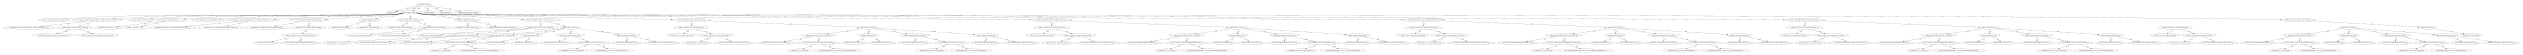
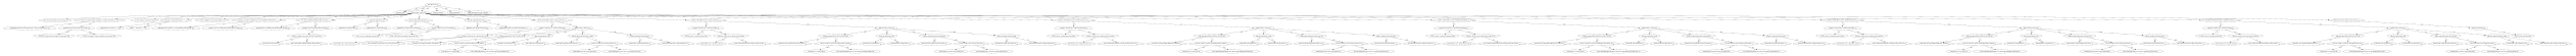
  digraph {
    fontname="Roboto Condensed"
    node [fontname="Roboto Condensed"]
    edge [fontname="Roboto Condensed"]
    n1 [label=<(METHOD,toString)<SUB>538</SUB>>]
    n2 [label=<(PARAM,this)<SUB>538</SUB>>]
    n3 [label=<(BLOCK,&lt;empty&gt;,&lt;empty&gt;)<SUB>538</SUB>>]
    n4 [label=<(MODIFIER,PUBLIC)>]
    n5 [label=<(MODIFIER,VIRTUAL)>]
    n6 [label=<(METHOD_RETURN,java.lang.String)<SUB>538</SUB>>]
    n7 [label=<(LOCAL,String lineSeparator: java.lang.String)<SUB>539</SUB>>]
    n8 [label=<(&lt;operator&gt;.assignment,String lineSeparator = System.getProperty(&quot;line...)<SUB>539</SUB>>]
    n9 [label=<(LOCAL,String brace: java.lang.String)<SUB>540</SUB>>]
    n10 [label=<(&lt;operator&gt;.assignment,String brace = &quot;: &quot;)<SUB>540</SUB>>]
    n11 [label=<(LOCAL,StringBuffer sb: java.lang.StringBuffer)<SUB>542</SUB>>]
    n12 [label=<(&lt;operator&gt;.assignment,StringBuffer sb = new StringBuffer(EXTENSION_NA...)<SUB>542</SUB>>]
    n13 [label=<(&lt;init&gt;,new StringBuffer(EXTENSION_NAME.toString()))<SUB>542</SUB>>]
    n14 [label=<(append,sb.append(brace))<SUB>543</SUB>>]
    n15 [label=<(append,sb.append(extensionName))<SUB>544</SUB>>]
    n16 [label=<(append,sb.append(lineSeparator))<SUB>545</SUB>>]
    n17 [label=<(CONTROL_STRUCTURE,IF,if (null != specificationVersion))<SUB>547</SUB>>]
    n18 [label=<(CONTROL_STRUCTURE,IF,if (null != specificationVendor))<SUB>554</SUB>>]
    n19 [label=<(CONTROL_STRUCTURE,IF,if (null != implementationVersion))<SUB>561</SUB>>]
    n20 [label=<(CONTROL_STRUCTURE,IF,if (null != implementationVendorID))<SUB>569</SUB>>]
    n21 [label=<(CONTROL_STRUCTURE,IF,if (null != implementationVendor))<SUB>575</SUB>>]
+   n22 [label=<(CONTROL_STRUCTURE,IF,if (null != implementationURL))<SUB>582</SUB>>]
    n23 [label=<(RETURN,return sb.toString();,return sb.toString();)<SUB>589</SUB>>]
    n24 [label=<(IDENTIFIER,lineSeparator,String lineSeparator = System.getProperty(&quot;line...)<SUB>539</SUB>>]
    n25 [label=<(getProperty,System.getProperty(&quot;line.separator&quot;))<SUB>539</SUB>>]
    n26 [label=<(IDENTIFIER,brace,String brace = &quot;: &quot;)<SUB>540</SUB>>]
    n27 [label=<(LITERAL,&quot;: &quot;,String brace = &quot;: &quot;)<SUB>540</SUB>>]
    n28 [label=<(IDENTIFIER,sb,StringBuffer sb = new StringBuffer(EXTENSION_NA...)<SUB>542</SUB>>]
    n29 [label=<(&lt;operator&gt;.alloc,new StringBuffer(EXTENSION_NAME.toString()))<SUB>542</SUB>>]
    n30 [label=<(IDENTIFIER,sb,new StringBuffer(EXTENSION_NAME.toString()))<SUB>542</SUB>>]
    n31 [label=<(toString,Extension.EXTENSION_NAME.toString())<SUB>542</SUB>>]
    n32 [label=<(IDENTIFIER,sb,sb.append(brace))<SUB>543</SUB>>]
    n33 [label=<(IDENTIFIER,brace,sb.append(brace))<SUB>543</SUB>>]
    n34 [label=<(IDENTIFIER,sb,sb.append(extensionName))<SUB>544</SUB>>]
    n35 [label=<(&lt;operator&gt;.fieldAccess,this.extensionName)<SUB>544</SUB>>]
    n36 [label=<(IDENTIFIER,sb,sb.append(lineSeparator))<SUB>545</SUB>>]
    n37 [label=<(IDENTIFIER,lineSeparator,sb.append(lineSeparator))<SUB>545</SUB>>]
    n38 [label=<(&lt;operator&gt;.notEquals,null != specificationVersion)<SUB>547</SUB>>]
    n39 [label=<(BLOCK,&lt;empty&gt;,&lt;empty&gt;)<SUB>547</SUB>>]
    n40 [label=<(&lt;operator&gt;.notEquals,null != specificationVendor)<SUB>554</SUB>>]
    n41 [label=<(BLOCK,&lt;empty&gt;,&lt;empty&gt;)<SUB>554</SUB>>]
    n42 [label=<(&lt;operator&gt;.notEquals,null != implementationVersion)<SUB>561</SUB>>]
    n43 [label=<(BLOCK,&lt;empty&gt;,&lt;empty&gt;)<SUB>561</SUB>>]
    n44 [label=<(&lt;operator&gt;.notEquals,null != implementationVendorID)<SUB>568</SUB>>]
    n45 [label=<(BLOCK,&lt;empty&gt;,&lt;empty&gt;)<SUB>568</SUB>>]
    n46 [label=<(&lt;operator&gt;.notEquals,null != implementationVendor)<SUB>575</SUB>>]
    n47 [label=<(BLOCK,&lt;empty&gt;,&lt;empty&gt;)<SUB>575</SUB>>]
    n48 [label=<(&lt;operator&gt;.notEquals,null != implementationURL)<SUB>582</SUB>>]
    n49 [label=<(BLOCK,&lt;empty&gt;,&lt;empty&gt;)<SUB>582</SUB>>]
    n50 [label=<(toString,sb.toString())<SUB>589</SUB>>]
    n51 [label=<(IDENTIFIER,System,System.getProperty(&quot;line.separator&quot;))<SUB>539</SUB>>]
    n52 [label=<(LITERAL,&quot;line.separator&quot;,System.getProperty(&quot;line.separator&quot;))<SUB>539</SUB>>]
    n53 [label=<(&lt;operator&gt;.fieldAccess,Extension.EXTENSION_NAME)<SUB>542</SUB>>]
    n54 [label=<(TYPE_REF,Extension,Extension)<SUB>542</SUB>>]
    n55 [label=<(FIELD_IDENTIFIER,EXTENSION_NAME,EXTENSION_NAME)<SUB>542</SUB>>]
    n56 [label=<(IDENTIFIER,this,sb.append(extensionName))>]
    n57 [label=<(FIELD_IDENTIFIER,extensionName,extensionName)<SUB>544</SUB>>]
-   n58 [label=<(LITERAL,null,null != specificationVersion)<SUB>547</SUB>>]
    n59 [label=<(&lt;operator&gt;.fieldAccess,this.specificationVersion)<SUB>547</SUB>>]
    n60 [label=<(append,sb.append(SPECIFICATION_VERSION))<SUB>548</SUB>>]
    n61 [label=<(append,sb.append(brace))<SUB>549</SUB>>]
    n62 [label=<(append,append(specificationVersion))<SUB>550</SUB>>]
    n63 [label=<(append,sb.append(lineSeparator))<SUB>551</SUB>>]
    n64 [label=<(IDENTIFIER,this,null != specificationVersion)>]
    n65 [label=<(FIELD_IDENTIFIER,specificationVersion,specificationVersion)<SUB>547</SUB>>]
    n66 [label=<(IDENTIFIER,sb,sb.append(SPECIFICATION_VERSION))<SUB>548</SUB>>]
    n67 [label=<(&lt;operator&gt;.fieldAccess,Extension.SPECIFICATION_VERSION)<SUB>548</SUB>>]
    n68 [label=<(IDENTIFIER,sb,sb.append(brace))<SUB>549</SUB>>]
    n69 [label=<(IDENTIFIER,brace,sb.append(brace))<SUB>549</SUB>>]
    n70 [label=<(IDENTIFIER,sb,append(specificationVersion))<SUB>550</SUB>>]
    n71 [label=<(&lt;operator&gt;.fieldAccess,this.specificationVersion)<SUB>550</SUB>>]
    n72 [label=<(IDENTIFIER,sb,sb.append(lineSeparator))<SUB>551</SUB>>]
    n73 [label=<(IDENTIFIER,lineSeparator,sb.append(lineSeparator))<SUB>551</SUB>>]
    n74 [label=<(TYPE_REF,Extension,Extension)<SUB>548</SUB>>]
    n75 [label=<(FIELD_IDENTIFIER,SPECIFICATION_VERSION,SPECIFICATION_VERSION)<SUB>548</SUB>>]
    n76 [label=<(IDENTIFIER,this,append(specificationVersion))>]
    n77 [label=<(FIELD_IDENTIFIER,specificationVersion,specificationVersion)<SUB>550</SUB>>]
    n78 [label=<(LITERAL,null,null != specificationVendor)<SUB>554</SUB>>]
    n79 [label=<(&lt;operator&gt;.fieldAccess,this.specificationVendor)<SUB>554</SUB>>]
    n80 [label=<(append,sb.append(SPECIFICATION_VENDOR))<SUB>555</SUB>>]
    n81 [label=<(append,sb.append(brace))<SUB>556</SUB>>]
    n82 [label=<(append,sb.append(specificationVendor))<SUB>557</SUB>>]
    n83 [label=<(append,sb.append(lineSeparator))<SUB>558</SUB>>]
    n84 [label=<(IDENTIFIER,this,null != specificationVendor)>]
    n85 [label=<(FIELD_IDENTIFIER,specificationVendor,specificationVendor)<SUB>554</SUB>>]
    n86 [label=<(IDENTIFIER,sb,sb.append(SPECIFICATION_VENDOR))<SUB>555</SUB>>]
    n87 [label=<(&lt;operator&gt;.fieldAccess,Extension.SPECIFICATION_VENDOR)<SUB>555</SUB>>]
    n88 [label=<(IDENTIFIER,sb,sb.append(brace))<SUB>556</SUB>>]
    n89 [label=<(IDENTIFIER,brace,sb.append(brace))<SUB>556</SUB>>]
    n90 [label=<(IDENTIFIER,sb,sb.append(specificationVendor))<SUB>557</SUB>>]
    n91 [label=<(&lt;operator&gt;.fieldAccess,this.specificationVendor)<SUB>557</SUB>>]
    n92 [label=<(IDENTIFIER,sb,sb.append(lineSeparator))<SUB>558</SUB>>]
    n93 [label=<(IDENTIFIER,lineSeparator,sb.append(lineSeparator))<SUB>558</SUB>>]
    n94 [label=<(TYPE_REF,Extension,Extension)<SUB>555</SUB>>]
    n95 [label=<(FIELD_IDENTIFIER,SPECIFICATION_VENDOR,SPECIFICATION_VENDOR)<SUB>595</SUB>>]
    n96 [label=<(IDENTIFIER,this,sb.append(specificationVendor))>]
    n97 [label=<(FIELD_IDENTIFIER,specificationVendor,specificationVendor)<SUB>557</SUB>>]
    n98 [label=<(LITERAL,null,null != implementationVersion)<SUB>564</SUB>>]
    n99 [label=<(&lt;operator&gt;.fieldAccess,this.implementationVersion)<SUB>561</SUB>>]
    n100 [label=<(append,sb.append(IMPLEMENTATION_VERSION))<SUB>562</SUB>>]
    n101 [label=<(append,sb.append(brace))<SUB>563</SUB>>]
    n102 [label=<(append,append(implementationVersion))<SUB>564</SUB>>]
    n103 [label=<(append,sb.append(lineSeparator))<SUB>565</SUB>>]
    n104 [label=<(IDENTIFIER,this,null != implementationVersion)>]
    n105 [label=<(FIELD_IDENTIFIER,implementationVersion,implementationVersion)<SUB>561</SUB>>]
    n106 [label=<(IDENTIFIER,sb,sb.append(IMPLEMENTATION_VERSION))<SUB>562</SUB>>]
    n107 [label=<(&lt;operator&gt;.fieldAccess,Extension.IMPLEMENTATION_VERSION)<SUB>562</SUB>>]
    n108 [label=<(IDENTIFIER,sb,sb.append(brace))<SUB>563</SUB>>]
    n109 [label=<(IDENTIFIER,brace,sb.append(brace))<SUB>563</SUB>>]
    n110 [label=<(IDENTIFIER,sb,append(implementationVersion))<SUB>564</SUB>>]
    n111 [label=<(&lt;operator&gt;.fieldAccess,this.implementationVersion)<SUB>564</SUB>>]
    n112 [label=<(IDENTIFIER,sb,sb.append(lineSeparator))<SUB>565</SUB>>]
    n113 [label=<(IDENTIFIER,lineSeparator,sb.append(lineSeparator))<SUB>565</SUB>>]
    n114 [label=<(TYPE_REF,Extension,Extension)<SUB>562</SUB>>]
    n115 [label=<(FIELD_IDENTIFIER,IMPLEMENTATION_VERSION,IMPLEMENTATION_VERSION)<SUB>562</SUB>>]
    n116 [label=<(IDENTIFIER,this,append(implementationVersion))>]
    n117 [label=<(FIELD_IDENTIFIER,implementationVersion,implementationVersion)<SUB>564</SUB>>]
    n118 [label=<(LITERAL,null,null != implementationVendorID)<SUB>568</SUB>>]
    n119 [label=<(&lt;operator&gt;.fieldAccess,this.implementationVendorID)<SUB>568</SUB>>]
    n120 [label=<(append,sb.append(IMPLEMENTATION_VENDOR_ID))<SUB>569</SUB>>]
    n121 [label=<(append,sb.append(brace))<SUB>570</SUB>>]
    n122 [label=<(append,sb.append(implementationVendorID))<SUB>571</SUB>>]
    n123 [label=<(append,sb.append(lineSeparator))<SUB>572</SUB>>]
    n124 [label=<(IDENTIFIER,this,null != implementationVendorID)>]
    n125 [label=<(FIELD_IDENTIFIER,implementationVendorID,implementationVendorID)<SUB>568</SUB>>]
    n126 [label=<(IDENTIFIER,sb,sb.append(IMPLEMENTATION_VENDOR_ID))<SUB>569</SUB>>]
    n127 [label=<(&lt;operator&gt;.fieldAccess,Extension.IMPLEMENTATION_VENDOR_ID)<SUB>569</SUB>>]
    n128 [label=<(IDENTIFIER,sb,sb.append(brace))<SUB>570</SUB>>]
    n129 [label=<(IDENTIFIER,brace,sb.append(brace))<SUB>570</SUB>>]
    n130 [label=<(IDENTIFIER,sb,sb.append(implementationVendorID))<SUB>571</SUB>>]
    n131 [label=<(&lt;operator&gt;.fieldAccess,this.implementationVendorID)<SUB>571</SUB>>]
    n132 [label=<(IDENTIFIER,sb,sb.append(lineSeparator))<SUB>572</SUB>>]
    n133 [label=<(IDENTIFIER,lineSeparator,sb.append(lineSeparator))<SUB>572</SUB>>]
    n134 [label=<(TYPE_REF,Extension,Extension)<SUB>569</SUB>>]
    n135 [label=<(FIELD_IDENTIFIER,IMPLEMENTATION_VENDOR_ID,IMPLEMENTATION_VENDOR_ID)<SUB>569</SUB>>]
    n136 [label=<(IDENTIFIER,this,sb.append(implementationVendorID))>]
    n137 [label=<(FIELD_IDENTIFIER,implementationVendorID,implementationVendorID)<SUB>571</SUB>>]
    n138 [label=<(LITERAL,null,null != implementationVendor)<SUB>575</SUB>>]
    n139 [label=<(&lt;operator&gt;.fieldAccess,this.implementationVendor)<SUB>575</SUB>>]
    n140 [label=<(append,sb.append(IMPLEMENTATION_VENDOR))<SUB>576</SUB>>]
    n141 [label=<(append,sb.append(brace))<SUB>577</SUB>>]
    n142 [label=<(append,sb.append(implementationVendor))<SUB>578</SUB>>]
    n143 [label=<(append,sb.append(lineSeparator))<SUB>579</SUB>>]
    n144 [label=<(IDENTIFIER,this,null != implementationVendor)>]
    n145 [label=<(FIELD_IDENTIFIER,implementationVendor,implementationVendor)<SUB>575</SUB>>]
    n146 [label=<(IDENTIFIER,sb,sb.append(IMPLEMENTATION_VENDOR))<SUB>576</SUB>>]
    n147 [label=<(&lt;operator&gt;.fieldAccess,Extension.IMPLEMENTATION_VENDOR)<SUB>576</SUB>>]
    n148 [label=<(IDENTIFIER,sb,sb.append(brace))<SUB>577</SUB>>]
    n149 [label=<(IDENTIFIER,brace,sb.append(brace))<SUB>577</SUB>>]
    n150 [label=<(IDENTIFIER,sb,sb.append(implementationVendor))<SUB>578</SUB>>]
    n151 [label=<(&lt;operator&gt;.fieldAccess,this.implementationVendor)<SUB>578</SUB>>]
    n152 [label=<(IDENTIFIER,sb,sb.append(lineSeparator))<SUB>579</SUB>>]
    n153 [label=<(IDENTIFIER,lineSeparator,sb.append(lineSeparator))<SUB>579</SUB>>]
    n154 [label=<(TYPE_REF,Extension,Extension)<SUB>576</SUB>>]
    n155 [label=<(FIELD_IDENTIFIER,IMPLEMENTATION_VENDOR,IMPLEMENTATION_VENDOR)<SUB>576</SUB>>]
    n156 [label=<(IDENTIFIER,this,sb.append(implementationVendor))>]
    n157 [label=<(FIELD_IDENTIFIER,implementationVendor,implementationVendor)<SUB>578</SUB>>]
    n158 [label=<(LITERAL,null,null != implementationURL)<SUB>582</SUB>>]
    n159 [label=<(&lt;operator&gt;.fieldAccess,this.implementationURL)<SUB>582</SUB>>]
    n160 [label=<(append,sb.append(IMPLEMENTATION_URL))<SUB>583</SUB>>]
    n161 [label=<(append,sb.append(brace))<SUB>584</SUB>>]
    n162 [label=<(append,sb.append(implementationURL))<SUB>585</SUB>>]
    n163 [label=<(append,sb.append(lineSeparator))<SUB>586</SUB>>]
    n164 [label=<(IDENTIFIER,this,null != implementationURL)>]
    n165 [label=<(FIELD_IDENTIFIER,implementationURL,implementationURL)<SUB>582</SUB>>]
    n166 [label=<(IDENTIFIER,sb,sb.append(IMPLEMENTATION_URL))<SUB>583</SUB>>]
    n167 [label=<(&lt;operator&gt;.fieldAccess,Extension.IMPLEMENTATION_URL)<SUB>583</SUB>>]
    n168 [label=<(IDENTIFIER,sb,sb.append(brace))<SUB>584</SUB>>]
    n169 [label=<(IDENTIFIER,brace,sb.append(brace))<SUB>584</SUB>>]
    n170 [label=<(IDENTIFIER,sb,sb.append(implementationURL))<SUB>585</SUB>>]
    n171 [label=<(&lt;operator&gt;.fieldAccess,this.implementationURL)<SUB>585</SUB>>]
    n172 [label=<(IDENTIFIER,sb,sb.append(lineSeparator))<SUB>586</SUB>>]
    n173 [label=<(IDENTIFIER,lineSeparator,sb.append(lineSeparator))<SUB>586</SUB>>]
    n174 [label=<(TYPE_REF,Extension,Extension)<SUB>583</SUB>>]
    n175 [label=<(FIELD_IDENTIFIER,IMPLEMENTATION_URL,IMPLEMENTATION_URL)<SUB>583</SUB>>]
    n176 [label=<(IDENTIFIER,this,sb.append(implementationURL))>]
    n177 [label=<(FIELD_IDENTIFIER,implementationURL,implementationURL)<SUB>585</SUB>>]
    n178 [label=<(IDENTIFIER,sb,sb.toString())<SUB>589</SUB>>]
    n1 -> n2 [label="AST: "]
    n1 -> n2 [label="DDG: "]
    n1 -> n3 [label="AST: "]
    n1 -> n4 [label="AST: "]
    n1 -> n5 [label="AST: "]
    n1 -> n6 [label="AST: "]
    n3 -> n7 [label="AST: "]
    n3 -> n8 [label="AST: "]
    n3 -> n9 [label="AST: "]
    n3 -> n10 [label="AST: "]
    n3 -> n11 [label="AST: "]
    n3 -> n12 [label="AST: "]
    n3 -> n13 [label="AST: "]
    n3 -> n14 [label="AST: "]
    n3 -> n15 [label="AST: "]
    n3 -> n16 [label="AST: "]
    n3 -> n17 [label="AST: "]
    n3 -> n18 [label="AST: "]
    n3 -> n19 [label="AST: "]
    n3 -> n20 [label="AST: "]
    n3 -> n21 [label="AST: "]
+   n3 -> n22 [label="AST: "]
    n3 -> n23 [label="AST: "]
    n8 -> n24 [label="AST: "]
    n8 -> n25 [label="AST: "]
    n10 -> n26 [label="AST: "]
    n10 -> n27 [label="AST: "]
    n12 -> n28 [label="AST: "]
    n12 -> n29 [label="AST: "]
    n13 -> n30 [label="AST: "]
    n13 -> n31 [label="AST: "]
    n14 -> n32 [label="AST: "]
    n14 -> n33 [label="AST: "]
    n15 -> n34 [label="AST: "]
    n15 -> n35 [label="AST: "]
    n16 -> n36 [label="AST: "]
    n16 -> n37 [label="AST: "]
    n17 -> n38 [label="AST: "]
    n17 -> n39 [label="AST: "]
    n18 -> n40 [label="AST: "]
    n18 -> n41 [label="AST: "]
    n19 -> n42 [label="AST: "]
    n19 -> n43 [label="AST: "]
    n20 -> n44 [label="AST: "]
    n20 -> n45 [label="AST: "]
    n21 -> n46 [label="AST: "]
    n21 -> n47 [label="AST: "]
+   n22 -> n48 [label="AST: "]
+   n22 -> n49 [label="AST: "]
    n23 -> n50 [label="AST: "]
    n25 -> n51 [label="AST: "]
    n25 -> n52 [label="AST: "]
    n31 -> n53 [label="AST: "]
    n35 -> n56 [label="AST: "]
    n35 -> n57 [label="AST: "]
-   n38 -> n58 [label="AST: "]
    n38 -> n59 [label="AST: "]
    n39 -> n60 [label="AST: "]
    n39 -> n61 [label="AST: "]
    n39 -> n62 [label="AST: "]
    n39 -> n63 [label="AST: "]
    n40 -> n78 [label="AST: "]
    n40 -> n79 [label="AST: "]
    n41 -> n80 [label="AST: "]
    n41 -> n81 [label="AST: "]
    n41 -> n82 [label="AST: "]
    n41 -> n83 [label="AST: "]
    n42 -> n98 [label="AST: "]
    n42 -> n99 [label="AST: "]
    n43 -> n100 [label="AST: "]
    n43 -> n101 [label="AST: "]
    n43 -> n102 [label="AST: "]
    n43 -> n103 [label="AST: "]
    n44 -> n118 [label="AST: "]
    n44 -> n119 [label="AST: "]
    n45 -> n120 [label="AST: "]
    n45 -> n121 [label="AST: "]
    n45 -> n122 [label="AST: "]
    n45 -> n123 [label="AST: "]
    n46 -> n138 [label="AST: "]
    n46 -> n139 [label="AST: "]
    n47 -> n140 [label="AST: "]
    n47 -> n141 [label="AST: "]
    n47 -> n142 [label="AST: "]
    n47 -> n143 [label="AST: "]
    n48 -> n158 [label="AST: "]
    n48 -> n159 [label="AST: "]
    n49 -> n160 [label="AST: "]
    n49 -> n161 [label="AST: "]
    n49 -> n162 [label="AST: "]
    n49 -> n163 [label="AST: "]
    n50 -> n178 [label="AST: "]
    n53 -> n54 [label="AST: "]
    n53 -> n55 [label="AST: "]
    n59 -> n64 [label="AST: "]
    n59 -> n65 [label="AST: "]
    n60 -> n66 [label="AST: "]
    n60 -> n67 [label="AST: "]
    n61 -> n68 [label="AST: "]
    n61 -> n69 [label="AST: "]
    n62 -> n70 [label="AST: "]
    n62 -> n71 [label="AST: "]
    n63 -> n72 [label="AST: "]
    n63 -> n73 [label="AST: "]
    n67 -> n74 [label="AST: "]
    n67 -> n75 [label="AST: "]
    n71 -> n76 [label="AST: "]
    n71 -> n77 [label="AST: "]
    n79 -> n84 [label="AST: "]
    n79 -> n85 [label="AST: "]
    n80 -> n86 [label="AST: "]
    n80 -> n87 [label="AST: "]
    n81 -> n88 [label="AST: "]
    n81 -> n89 [label="AST: "]
    n82 -> n90 [label="AST: "]
    n82 -> n91 [label="AST: "]
    n83 -> n92 [label="AST: "]
    n83 -> n93 [label="AST: "]
    n87 -> n94 [label="AST: "]
    n87 -> n95 [label="AST: "]
    n91 -> n96 [label="AST: "]
    n91 -> n97 [label="AST: "]
    n99 -> n104 [label="AST: "]
    n99 -> n105 [label="AST: "]
    n100 -> n106 [label="AST: "]
    n100 -> n107 [label="AST: "]
    n101 -> n108 [label="AST: "]
    n101 -> n109 [label="AST: "]
    n102 -> n110 [label="AST: "]
    n102 -> n111 [label="AST: "]
    n103 -> n112 [label="AST: "]
    n103 -> n113 [label="AST: "]
    n107 -> n114 [label="AST: "]
    n107 -> n115 [label="AST: "]
    n111 -> n116 [label="AST: "]
    n111 -> n117 [label="AST: "]
    n119 -> n124 [label="AST: "]
    n119 -> n125 [label="AST: "]
    n120 -> n126 [label="AST: "]
    n120 -> n127 [label="AST: "]
    n121 -> n128 [label="AST: "]
    n121 -> n129 [label="AST: "]
    n122 -> n130 [label="AST: "]
    n122 -> n131 [label="AST: "]
    n123 -> n132 [label="AST: "]
    n123 -> n133 [label="AST: "]
    n127 -> n134 [label="AST: "]
    n127 -> n135 [label="AST: "]
    n131 -> n136 [label="AST: "]
    n131 -> n137 [label="AST: "]
    n139 -> n144 [label="AST: "]
    n139 -> n145 [label="AST: "]
    n140 -> n146 [label="AST: "]
    n140 -> n147 [label="AST: "]
    n141 -> n148 [label="AST: "]
    n141 -> n149 [label="AST: "]
    n142 -> n150 [label="AST: "]
    n142 -> n151 [label="AST: "]
    n143 -> n152 [label="AST: "]
    n143 -> n153 [label="AST: "]
    n147 -> n154 [label="AST: "]
    n147 -> n155 [label="AST: "]
    n151 -> n156 [label="AST: "]
    n151 -> n157 [label="AST: "]
    n159 -> n164 [label="AST: "]
    n159 -> n165 [label="AST: "]
    n160 -> n166 [label="AST: "]
    n160 -> n167 [label="AST: "]
    n161 -> n168 [label="AST: "]
    n161 -> n169 [label="AST: "]
    n162 -> n170 [label="AST: "]
    n162 -> n171 [label="AST: "]
    n163 -> n172 [label="AST: "]
    n163 -> n173 [label="AST: "]
    n167 -> n174 [label="AST: "]
    n167 -> n175 [label="AST: "]
    n171 -> n176 [label="AST: "]
    n171 -> n177 [label="AST: "]
  }
